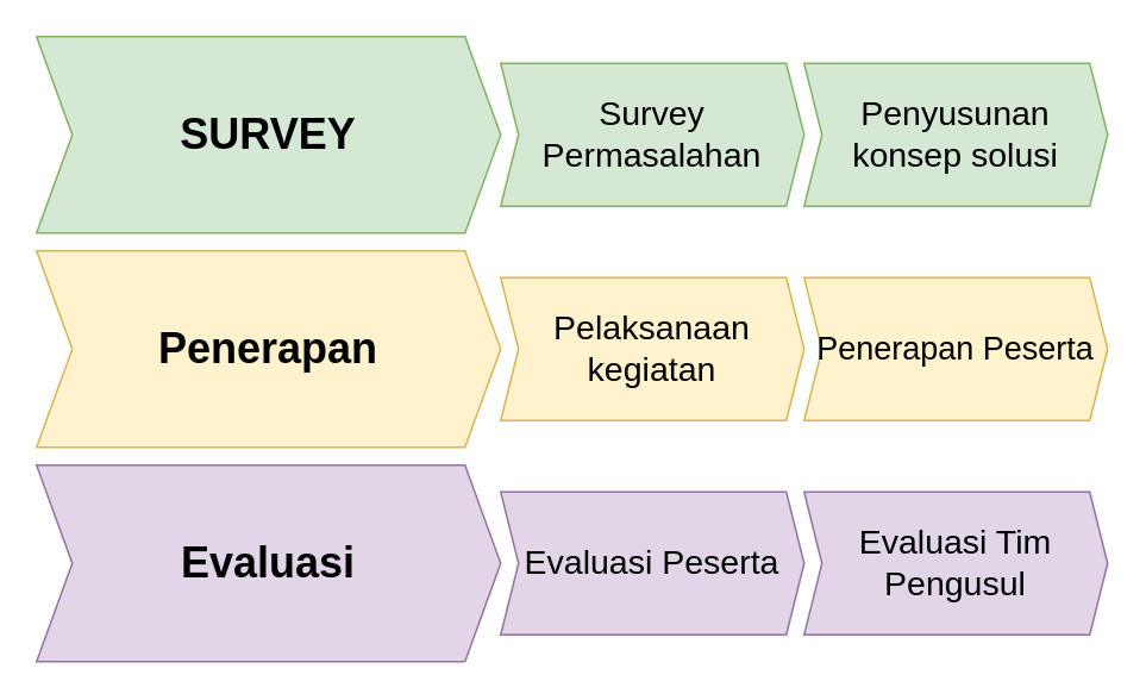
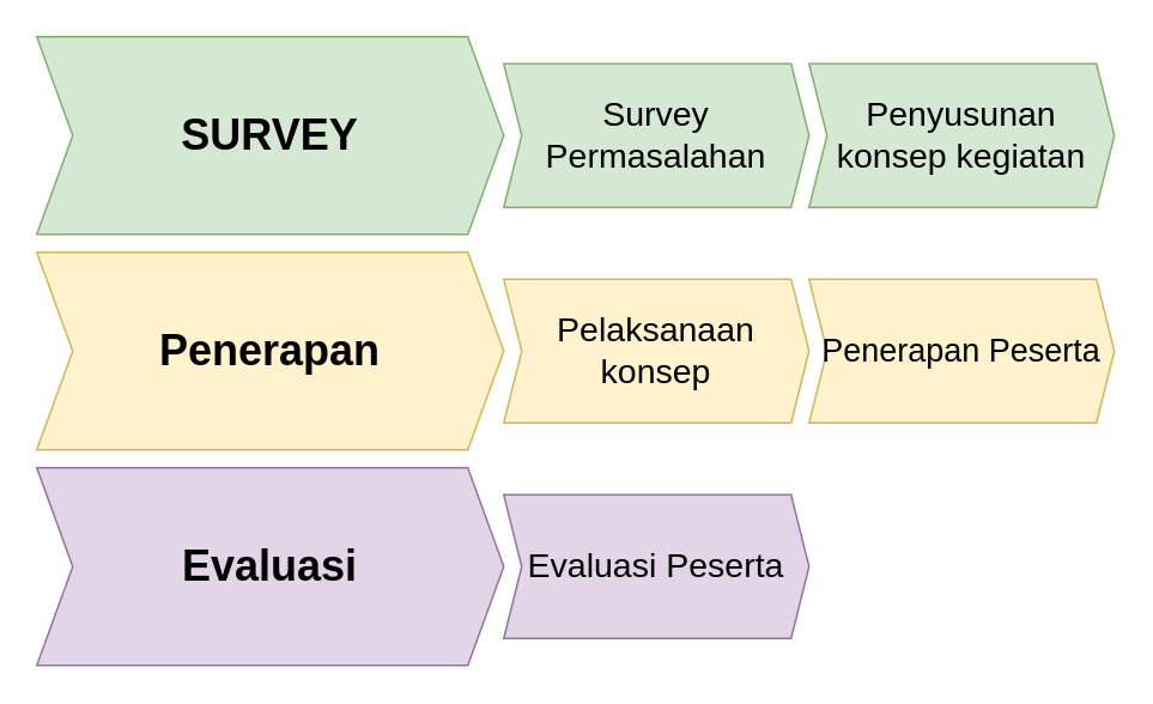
  <mxCell id="0" />
  <mxCell id="1" parent="0" />
  <mxCell id="2" value="&lt;b&gt;&lt;font style=&quot;font-size: 24px&quot;&gt;SURVEY&lt;/font&gt;&lt;/b&gt;" style="shape=step;perimeter=stepPerimeter;whiteSpace=wrap;html=1;fixedSize=1;fillColor=#d5e8d4;strokeColor=#82b366;" vertex="1" parent="1"><mxGeometry x="20" y="20" width="260" height="110" as="geometry" /></mxCell>
  <mxCell id="3" value="&lt;span style=&quot;font-size: 19px&quot;&gt;Survey Permasalahan&lt;/span&gt;" style="shape=step;perimeter=stepPerimeter;whiteSpace=wrap;html=1;fixedSize=1;size=10;fillColor=#d5e8d4;strokeColor=#82b366;" vertex="1" parent="1"><mxGeometry x="280" y="35" width="170" height="80" as="geometry" /></mxCell>
- <mxCell id="4" value="&lt;span style=&quot;font-size: 19px&quot;&gt;Penyusunan konsep solusi&lt;/span&gt;" style="shape=step;perimeter=stepPerimeter;whiteSpace=wrap;html=1;fixedSize=1;size=10;fillColor=#d5e8d4;strokeColor=#82b366;" vertex="1" parent="1"><mxGeometry x="450" y="35" width="170" height="80" as="geometry" /></mxCell>
+ <mxCell id="4" value="&lt;span style=&quot;font-size: 19px&quot;&gt;Penyusunan konsep kegiatan&lt;/span&gt;" style="shape=step;perimeter=stepPerimeter;whiteSpace=wrap;html=1;fixedSize=1;size=10;fillColor=#d5e8d4;strokeColor=#82b366;" vertex="1" parent="1"><mxGeometry x="450" y="35" width="170" height="80" as="geometry" /></mxCell>
  <mxCell id="5" value="&lt;b&gt;&lt;font style=&quot;font-size: 24px&quot;&gt;Penerapan&lt;/font&gt;&lt;/b&gt;" style="shape=step;perimeter=stepPerimeter;whiteSpace=wrap;html=1;fixedSize=1;fillColor=#fff2cc;strokeColor=#d6b656;" vertex="1" parent="1"><mxGeometry x="20" y="140" width="260" height="110" as="geometry" /></mxCell>
- <mxCell id="6" value="&lt;span style=&quot;font-size: 19px&quot;&gt;Pelaksanaan kegiatan&lt;/span&gt;" style="shape=step;perimeter=stepPerimeter;whiteSpace=wrap;html=1;fixedSize=1;size=10;fillColor=#fff2cc;strokeColor=#d6b656;" vertex="1" parent="1"><mxGeometry x="280" y="155" width="170" height="80" as="geometry" /></mxCell>
+ <mxCell id="6" value="&lt;span style=&quot;font-size: 19px&quot;&gt;Pelaksanaan konsep&lt;/span&gt;" style="shape=step;perimeter=stepPerimeter;whiteSpace=wrap;html=1;fixedSize=1;size=10;fillColor=#fff2cc;strokeColor=#d6b656;" vertex="1" parent="1"><mxGeometry x="280" y="155" width="170" height="80" as="geometry" /></mxCell>
  <mxCell id="7" value="&lt;font style=&quot;font-size: 18px&quot;&gt;Penerapan Peserta&lt;/font&gt;" style="shape=step;perimeter=stepPerimeter;whiteSpace=wrap;html=1;fixedSize=1;size=10;fillColor=#fff2cc;strokeColor=#d6b656;" vertex="1" parent="1"><mxGeometry x="450" y="155" width="170" height="80" as="geometry" /></mxCell>
  <mxCell id="8" value="&lt;b&gt;&lt;font style=&quot;font-size: 24px&quot;&gt;Evaluasi&lt;/font&gt;&lt;/b&gt;" style="shape=step;perimeter=stepPerimeter;whiteSpace=wrap;html=1;fixedSize=1;fillColor=#e1d5e7;strokeColor=#9673a6;" vertex="1" parent="1"><mxGeometry x="20" y="260" width="260" height="110" as="geometry" /></mxCell>
  <mxCell id="9" value="&lt;span style=&quot;font-size: 19px&quot;&gt;Evaluasi Peserta&lt;/span&gt;" style="shape=step;perimeter=stepPerimeter;whiteSpace=wrap;html=1;fixedSize=1;size=10;fillColor=#e1d5e7;strokeColor=#9673a6;" vertex="1" parent="1"><mxGeometry x="280" y="275" width="170" height="80" as="geometry" /></mxCell>
- <mxCell id="10" value="&lt;span style=&quot;font-size: 19px&quot;&gt;Evaluasi Tim Pengusul&lt;/span&gt;" style="shape=step;perimeter=stepPerimeter;whiteSpace=wrap;html=1;fixedSize=1;size=10;fillColor=#e1d5e7;strokeColor=#9673a6;" vertex="1" parent="1"><mxGeometry x="450" y="275" width="170" height="80" as="geometry" /></mxCell>
